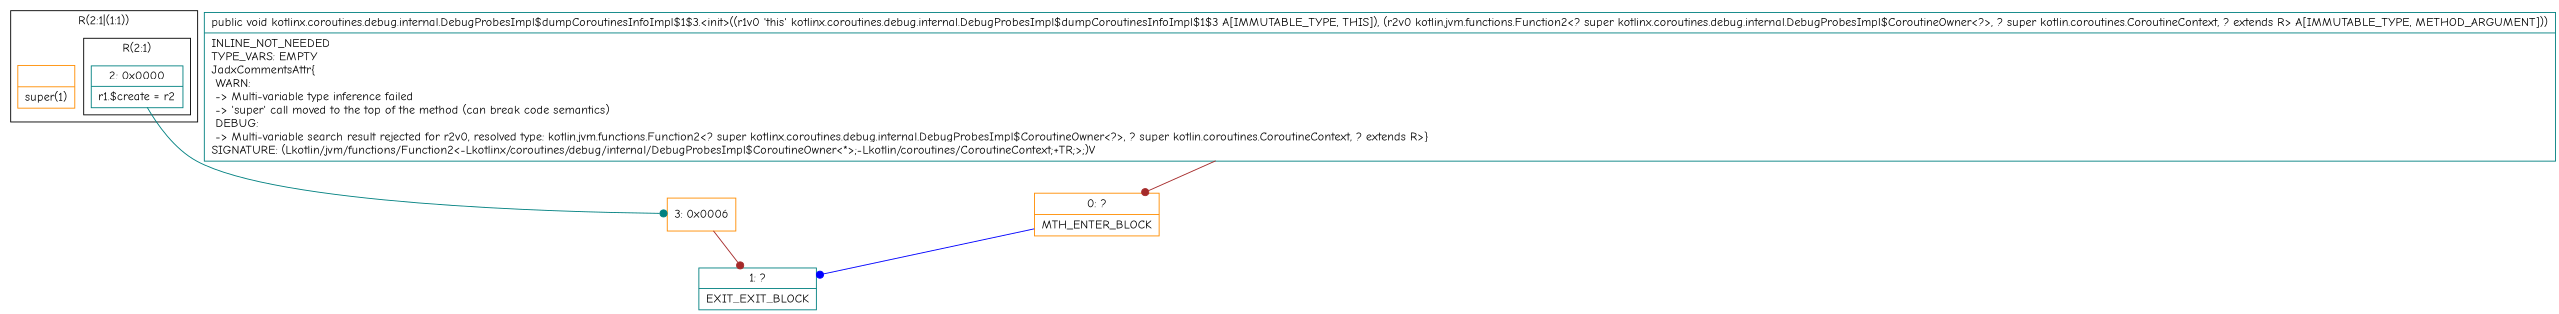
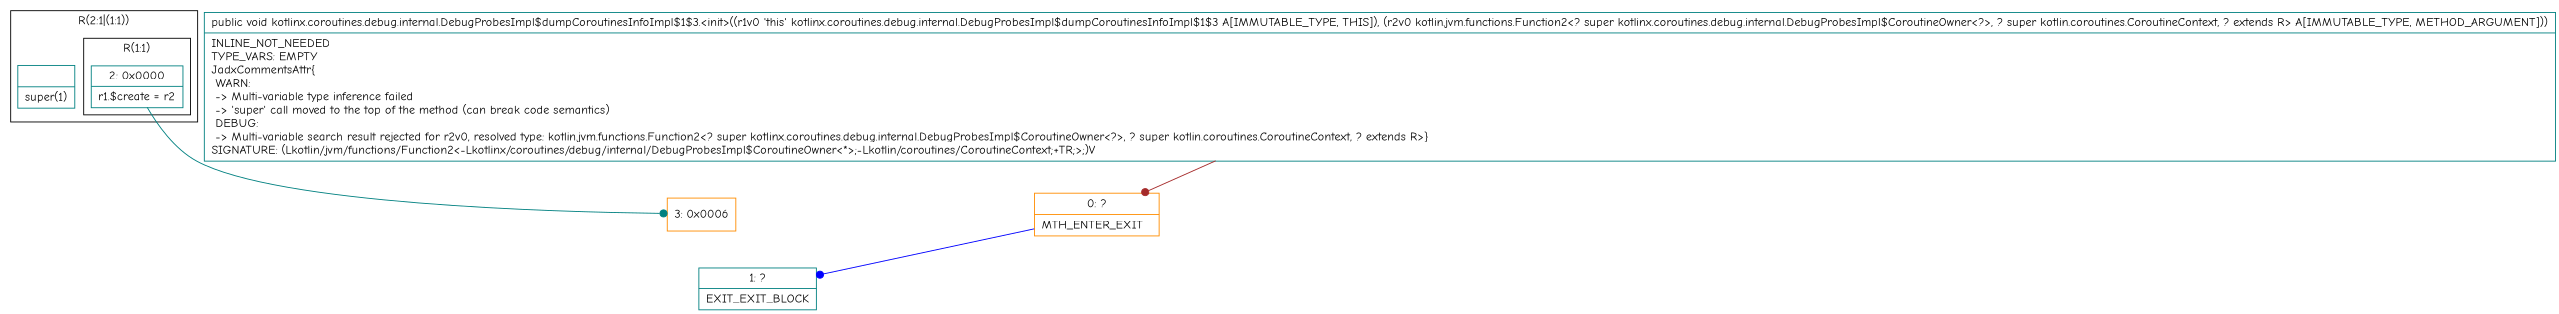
  digraph {
    fontname="Comic Neue"
    node [color=teal fontname="Comic Neue" shape=record]
    edge [arrowhead=dot color=brown fontname="Comic Neue"]
    n1 [label="{2\:\ 0x0000|r1.$create = r2\l}"]
-   n2 [color=darkorange label="{|super(1)\l}"]
+   n2 [label="{|super(1)\l}"]
    n3 [color=darkorange label="{3\:\ 0x0006}"]
    n4 [label="{1\:\ ?|EXIT_EXIT_BLOCK\l}"]
-   n5 [color=darkorange label="{0\:\ ?|MTH_ENTER_BLOCK\l}"]
+   n5 [color=darkorange label="{0\:\ ?|MTH_ENTER_EXIT\l}"]
    n6 [label="{public void kotlinx.coroutines.debug.internal.DebugProbesImpl$dumpCoroutinesInfoImpl$1$3.\<init\>((r1v0 'this' kotlinx.coroutines.debug.internal.DebugProbesImpl$dumpCoroutinesInfoImpl$1$3 A[IMMUTABLE_TYPE, THIS]), (r2v0 kotlin.jvm.functions.Function2\<? super kotlinx.coroutines.debug.internal.DebugProbesImpl$CoroutineOwner\<?\>, ? super kotlin.coroutines.CoroutineContext, ? extends R\> A[IMMUTABLE_TYPE, METHOD_ARGUMENT]))  | INLINE_NOT_NEEDED\lTYPE_VARS: EMPTY\lJadxCommentsAttr\{\l WARN: \l \-\> Multi\-variable type inference failed\l \-\> 'super' call moved to the top of the method (can break code semantics)\l DEBUG: \l \-\> Multi\-variable search result rejected for r2v0, resolved type: kotlin.jvm.functions.Function2\<? super kotlinx.coroutines.debug.internal.DebugProbesImpl$CoroutineOwner\<?\>, ? super kotlin.coroutines.CoroutineContext, ? extends R\>\}\lSIGNATURE: (Lkotlin\/jvm\/functions\/Function2\<\-Lkotlinx\/coroutines\/debug\/internal\/DebugProbesImpl$CoroutineOwner\<*\>;\-Lkotlin\/coroutines\/CoroutineContext;+TR;\>;)V\l}"]
    subgraph cluster_1 {
      label="R(2:1|(1:1))"
      n2
      subgraph cluster_2 {
-       label="R(2:1)"
+       label="R(1:1)"
        n1
      }
    }
    n1 -> n3 [color=teal]
-   n3 -> n4
    n5 -> n4 [color=blue]
    n6 -> n5
  }
